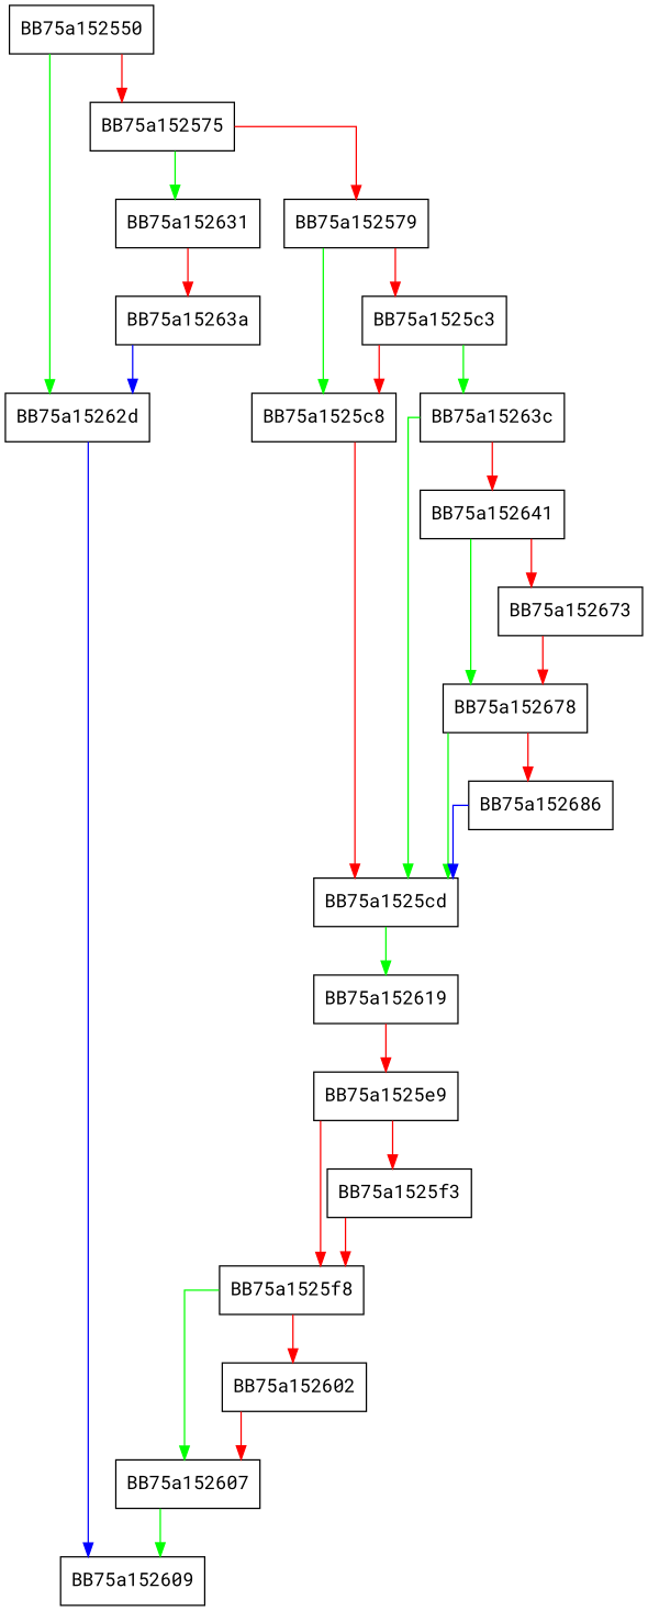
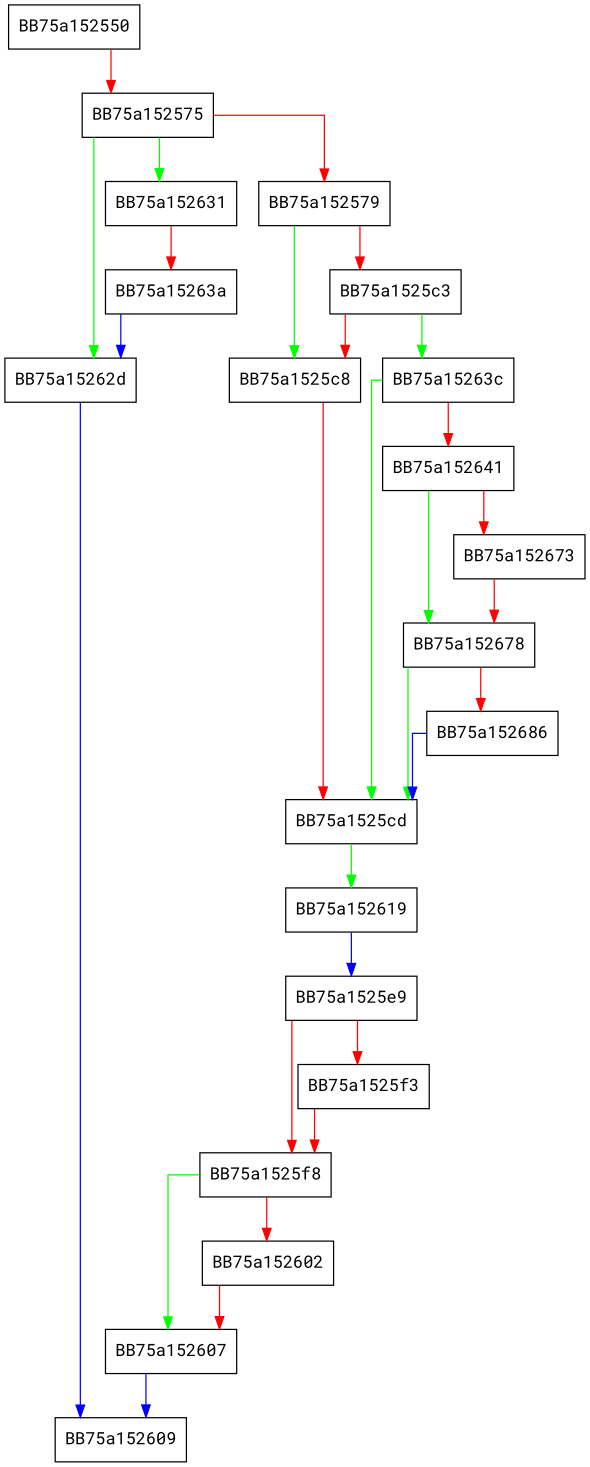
  digraph {
    fontname="Roboto Mono"
    splines=ortho
    node [fontname="Roboto Mono" shape=box]
    edge [color=red fontname="Roboto Mono"]
    BB75a152550
    BB75a15262d
    n3 [label=BB75a152575]
    BB75a152609
    BB75a152631
    BB75a152579
    BB75a15263a
    BB75a1525c8
    BB75a1525c3
    BB75a1525cd
    BB75a15263c
    BB75a152641
    BB75a152619
    BB75a152678
    BB75a152673
    BB75a1525e9
    BB75a1525f8
    BB75a1525f3
    BB75a152607
    BB75a152602
    BB75a152686
-   BB75a152550 -> BB75a15262d [color=green]
+   n3 -> BB75a15262d [color=green]
    BB75a152550 -> n3
    BB75a15262d -> BB75a152609 [color=blue]
    n3 -> BB75a152631 [color=green]
    n3 -> BB75a152579
    BB75a152631 -> BB75a15263a
    BB75a152579 -> BB75a1525c8 [color=green]
    BB75a152579 -> BB75a1525c3
    BB75a15263a -> BB75a15262d [color=blue]
    BB75a1525c8 -> BB75a1525cd
    BB75a1525c3 -> BB75a1525c8
    BB75a1525c3 -> BB75a15263c [color=green]
    BB75a1525cd -> BB75a152619 [color=green]
    BB75a15263c -> BB75a1525cd [color=green]
    BB75a15263c -> BB75a152641
    BB75a152641 -> BB75a152678 [color=green]
    BB75a152641 -> BB75a152673
-   BB75a152619 -> BB75a1525e9
+   BB75a152619 -> BB75a1525e9 [color=blue]
    BB75a152678 -> BB75a1525cd [color=green]
    BB75a152678 -> BB75a152686
    BB75a152673 -> BB75a152678
    BB75a1525e9 -> BB75a1525f8
    BB75a1525e9 -> BB75a1525f3
    BB75a1525f8 -> BB75a152607 [color=green]
    BB75a1525f8 -> BB75a152602
    BB75a1525f3 -> BB75a1525f8
-   BB75a152607 -> BB75a152609 [color=green]
+   BB75a152607 -> BB75a152609 [color=blue]
    BB75a152602 -> BB75a152607
    BB75a152686 -> BB75a1525cd [color=blue]
  }
